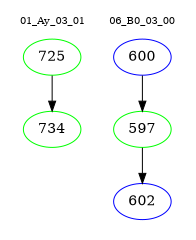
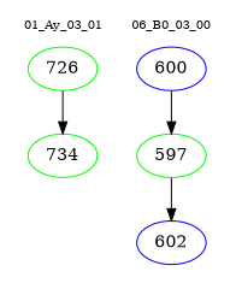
  digraph {
    node [color=green]
    edge [color=black]
-   n1 [label=725]
+   n1 [label=726]
    n2 [label=734]
    n3 [color=blue label=600]
    n4 [label=597]
    n5 [color=blue label=602]
    subgraph cluster_1 {
      color=white
      fontsize=10
      label="01_Ay_03_01"
      n1
      n2
    }
    subgraph cluster_2 {
      color=white
      fontsize=10
      label="06_B0_03_00"
      n3
      n4
      n5
    }
    n1 -> n2
    n3 -> n4
    n4 -> n5
  }
